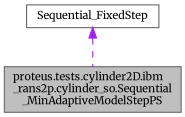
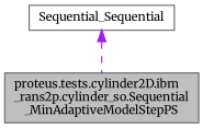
  digraph {
    fontname=Merriweather
    node [color=gray40 fontname=Merriweather fontsize=10 shape=record style=filled]
    n1 [fillcolor=grey75 fontcolor=black height=0.2 label="proteus.tests.cylinder2D.ibm\l_rans2p.cylinder_so.Sequential\l_MinAdaptiveModelStepPS" width=0.4]
-   n2 [fillcolor=white height=0.2 label=Sequential_FixedStep width=0.4]
+   n2 [fillcolor=white height=0.2 label=Sequential_Sequential width=0.4]
    n2 -> n1 [color=purple dir=back fontname=Merriweather fontsize=10 labelfontname=Helvetica labelfontsize=10 style=dashed]
  }
